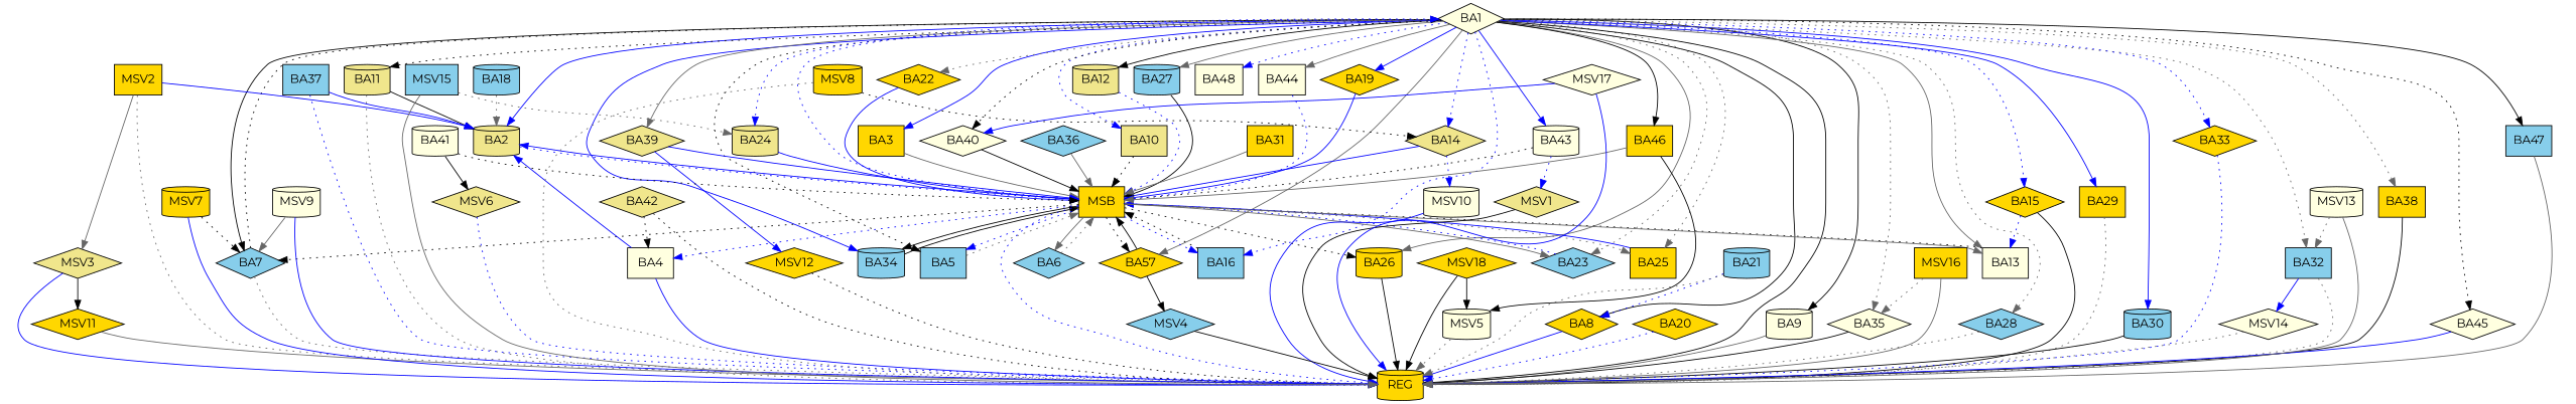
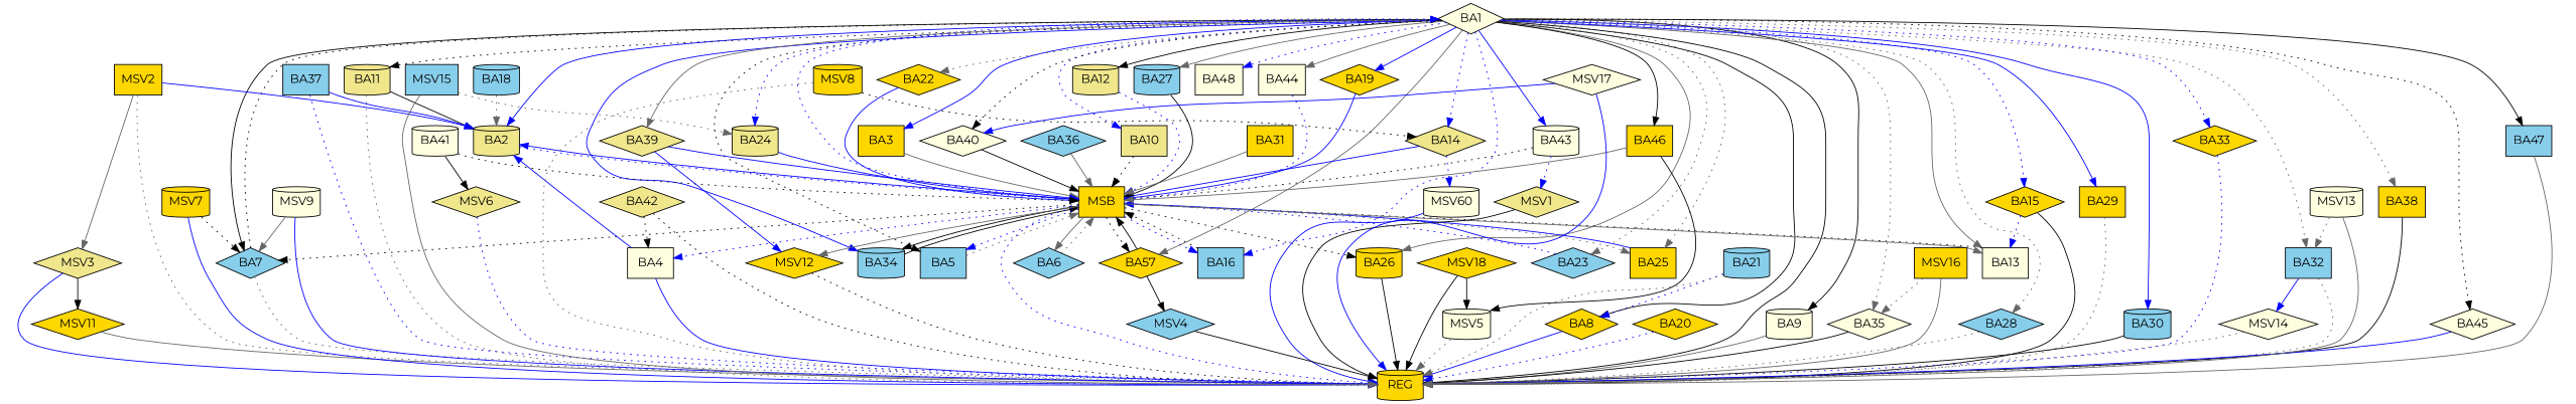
  strict digraph {
    fontname=Montserrat
    node [fillcolor=gold fontname=Montserrat shape=diamond style=filled]
    edge [color=blue fontname=Montserrat style=solid]
    n1 [fillcolor=lightyellow label=BA1]
    n2 [fillcolor=khaki label=BA2 shape=cylinder]
    n3 [label=BA3 shape=box]
    n4 [fillcolor=skyblue label=BA5 shape=box]
    n5 [fillcolor=skyblue label=BA7]
    n6 [label=BA8]
    n7 [fillcolor=lightyellow label=BA9 shape=cylinder]
    n8 [fillcolor=khaki label=BA10 shape=box]
    n9 [fillcolor=khaki label=BA11 shape=cylinder]
    n10 [fillcolor=khaki label=BA12 shape=cylinder]
    n11 [fillcolor=lightyellow label=BA13 shape=box]
    n12 [fillcolor=khaki label=BA14]
    n13 [label=BA15]
    n14 [fillcolor=skyblue label=BA16 shape=box]
    n15 [label=BA57]
    n16 [label=BA19]
    n17 [label=BA22]
    n18 [fillcolor=skyblue label=BA23]
    n19 [fillcolor=khaki label=BA24 shape=cylinder]
    n20 [label=BA25 shape=box]
    n21 [label=BA26 shape=cylinder]
    n22 [fillcolor=skyblue label=BA27 shape=cylinder]
    n23 [fillcolor=skyblue label=BA28]
    n24 [label=BA29 shape=box]
    n25 [fillcolor=skyblue label=BA30 shape=cylinder]
    n26 [fillcolor=skyblue label=BA32 shape=box]
    n27 [label=BA33]
    n28 [fillcolor=skyblue label=BA34 shape=cylinder]
    n29 [fillcolor=lightyellow label=BA35]
    n30 [label=BA38 shape=box]
    n31 [fillcolor=khaki label=BA39]
    n32 [fillcolor=lightyellow label=BA40]
    n33 [fillcolor=lightyellow label=BA43 shape=cylinder]
    n34 [fillcolor=lightyellow label=BA44 shape=box]
    n35 [fillcolor=lightyellow label=BA45]
    n36 [label=BA46 shape=box]
    n37 [fillcolor=skyblue label=BA47 shape=box]
    n38 [fillcolor=lightyellow label=BA48 shape=box]
    n39 [label=REG shape=cylinder]
    n40 [label=MSB shape=box]
-   n41 [fillcolor=lightyellow label=MSV10 shape=cylinder]
+   n41 [fillcolor=lightyellow label=MSV60 shape=cylinder]
    n42 [fillcolor=skyblue label=MSV4]
    n43 [fillcolor=lightyellow label=MSV14]
    n44 [label=MSV12]
    n45 [fillcolor=khaki label=MSV1]
    n46 [fillcolor=lightyellow label=MSV5 shape=cylinder]
    n47 [fillcolor=lightyellow label=BA4 shape=box]
    n48 [fillcolor=skyblue label=BA6]
    n49 [fillcolor=skyblue label=BA18 shape=cylinder]
    n50 [label=BA20]
    n51 [fillcolor=skyblue label=BA21 shape=cylinder]
    n52 [label=BA31 shape=box]
    n53 [fillcolor=skyblue label=BA36]
    n54 [fillcolor=skyblue label=BA37 shape=box]
    n55 [fillcolor=lightyellow label=BA41 shape=cylinder]
    n56 [fillcolor=khaki label=MSV6]
    n57 [fillcolor=khaki label=BA42]
    n58 [label=MSV2 shape=box]
    n59 [fillcolor=khaki label=MSV3]
    n60 [label=MSV11]
    n61 [label=MSV7 shape=cylinder]
    n62 [label=MSV8 shape=cylinder]
    n63 [fillcolor=lightyellow label=MSV9 shape=cylinder]
    n64 [fillcolor=lightyellow label=MSV13 shape=cylinder]
    n65 [fillcolor=skyblue label=MSV15 shape=box]
    n66 [label=MSV16 shape=box]
    n67 [fillcolor=lightyellow label=MSV17]
    n68 [label=MSV18]
    n1 -> n2
    n1 -> n3
    n1 -> n4 [color=black style=dotted]
    n1 -> n5 [color=black]
    n1 -> n6 [color=black]
    n1 -> n7 [color=black]
    n1 -> n8 [style=dotted]
    n1 -> n9 [color=black style=dotted]
    n1 -> n10 [color=black]
    n1 -> n11 [color=gray40]
    n1 -> n12 [style=dotted]
    n1 -> n13 [style=dotted]
    n1 -> n14 [style=dotted]
    n1 -> n15 [color=gray40]
    n1 -> n16
    n1 -> n17 [color=gray40 style=dotted]
    n1 -> n18 [color=gray40 style=dotted]
    n1 -> n19 [style=dotted]
    n1 -> n20 [color=gray40 style=dotted]
    n1 -> n21 [color=gray40]
    n1 -> n22 [color=gray40]
    n1 -> n23 [color=gray40 style=dotted]
    n1 -> n24
    n1 -> n25
    n1 -> n26 [color=gray40 style=dotted]
    n1 -> n27 [style=dotted]
    n1 -> n28
    n1 -> n29 [color=gray40 style=dotted]
    n1 -> n30 [color=gray40 style=dotted]
    n1 -> n31 [color=gray40]
    n1 -> n32 [color=black style=dotted]
    n1 -> n33
    n1 -> n34 [color=gray40]
    n1 -> n35 [color=black style=dotted]
    n1 -> n36 [color=black]
    n1 -> n37 [color=black]
    n1 -> n38 [style=dotted]
    n1 -> n39 [color=black]
    n2 -> n40 [style=dotted]
    n3 -> n40 [color=gray40]
    n4 -> n40 [color=gray40 style=dotted]
    n5 -> n1 [color=black style=dotted]
    n5 -> n39 [color=gray40 style=dotted]
    n6 -> n39
    n7 -> n39 [color=gray40]
    n8 -> n40 [color=black style=dotted]
    n9 -> n2 [color=black]
    n9 -> n39 [color=gray40 style=dotted]
    n10 -> n40 [style=dotted]
    n11 -> n40 [color=black style=dotted]
    n12 -> n40
    n12 -> n41 [style=dotted]
    n13 -> n11 [style=dotted]
    n13 -> n39 [color=black]
    n14 -> n40 [color=black style=dotted]
    n15 -> n40 [color=black]
    n15 -> n42 [color=black]
    n16 -> n40
    n17 -> n40
    n18 -> n40 [style=dotted]
    n19 -> n40
    n20 -> n40
    n21 -> n39 [color=black]
    n22 -> n40 [color=black]
    n23 -> n39 [color=gray40 style=dotted]
    n24 -> n39 [color=gray40 style=dotted]
    n25 -> n39 [color=black]
    n26 -> n39 [color=gray40 style=dotted]
    n26 -> n43
    n27 -> n39 [style=dotted]
    n28 -> n40 [color=black]
    n29 -> n39 [color=black]
    n30 -> n39 [color=black]
    n31 -> n40
    n31 -> n44
    n32 -> n40 [color=black]
    n33 -> n40 [color=black style=dotted]
    n33 -> n45 [style=dotted]
    n34 -> n40 [style=dotted]
    n35 -> n39
    n36 -> n40 [color=gray40]
    n36 -> n46 [color=black]
    n37 -> n39 [color=gray40]
    n40 -> n1 [style=dotted]
    n40 -> n2
    n40 -> n4 [style=dotted]
    n40 -> n5 [color=black style=dotted]
    n40 -> n11 [color=gray40]
    n40 -> n14 [style=dotted]
    n40 -> n15 [color=black style=dotted]
-   n40 -> n18 [color=gray40]
+   n40 -> n44 [color=gray40]
    n40 -> n20 [color=gray40 style=dotted]
    n40 -> n21 [color=black style=dotted]
    n40 -> n28 [color=black]
    n40 -> n39 [style=dotted]
    n40 -> n47 [style=dotted]
    n40 -> n48 [color=gray40]
    n41 -> n39
    n42 -> n39 [color=black]
    n43 -> n39 [color=gray40 style=dotted]
    n44 -> n39 [color=black style=dotted]
    n45 -> n39 [color=black]
    n46 -> n39 [color=gray40 style=dotted]
    n47 -> n2
    n47 -> n39
    n48 -> n40 [color=gray40 style=dotted]
    n49 -> n2 [color=gray40 style=dotted]
    n50 -> n39 [style=dotted]
    n51 -> n6 [style=dotted]
    n51 -> n39 [color=gray40 style=dotted]
    n52 -> n40 [color=gray40]
    n53 -> n40 [color=gray40]
    n54 -> n2
    n54 -> n39 [style=dotted]
    n55 -> n40 [color=black style=dotted]
    n55 -> n56 [color=black]
    n56 -> n39 [style=dotted]
    n57 -> n39 [color=black style=dotted]
    n57 -> n47 [color=black style=dotted]
    n58 -> n2
    n58 -> n39 [color=gray40 style=dotted]
    n58 -> n59 [color=gray40]
    n59 -> n39
    n59 -> n60 [color=black]
    n60 -> n39 [color=gray40]
    n61 -> n5 [color=black style=dotted]
    n61 -> n39
    n62 -> n12 [color=black style=dotted]
    n62 -> n39 [color=gray40 style=dotted]
    n63 -> n5 [color=gray40]
    n63 -> n39
    n64 -> n26 [color=gray40 style=dotted]
    n64 -> n39 [color=gray40]
    n65 -> n19 [color=gray40 style=dotted]
    n65 -> n39 [color=gray40]
    n66 -> n29 [color=gray40 style=dotted]
    n66 -> n39 [color=gray40]
    n67 -> n32
    n67 -> n39
    n68 -> n39 [color=black]
    n68 -> n46 [color=black]
  }
